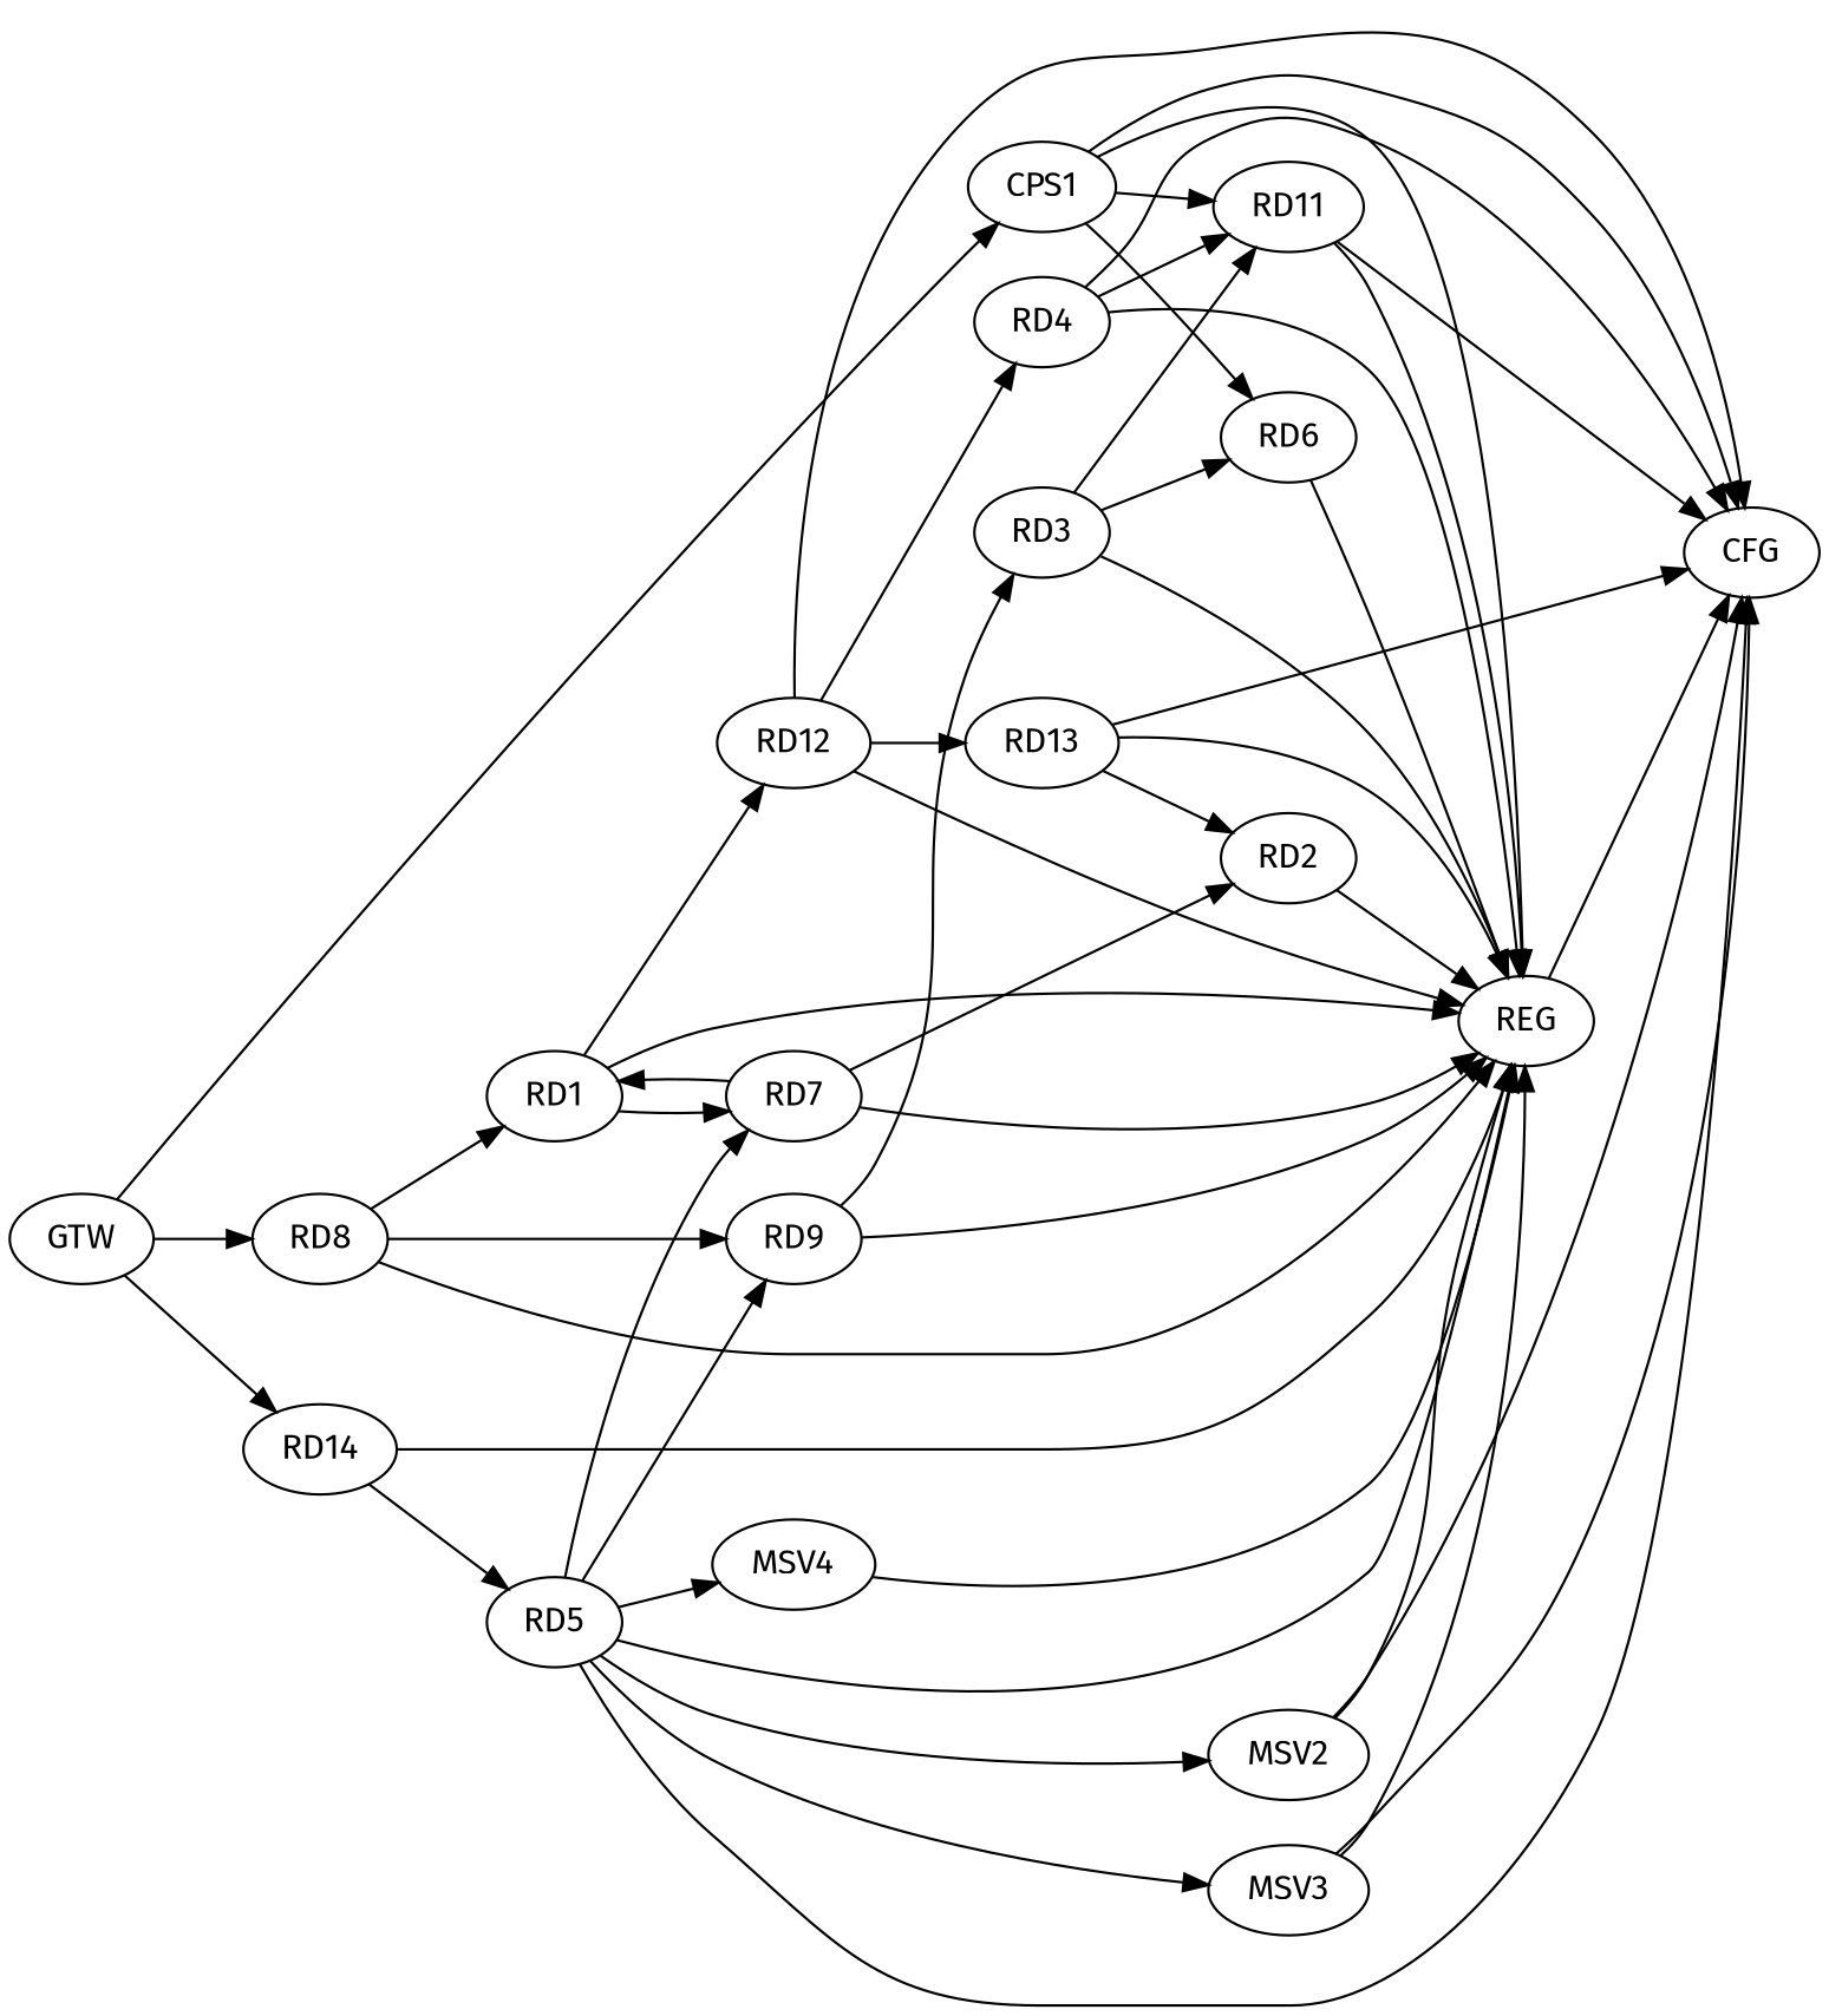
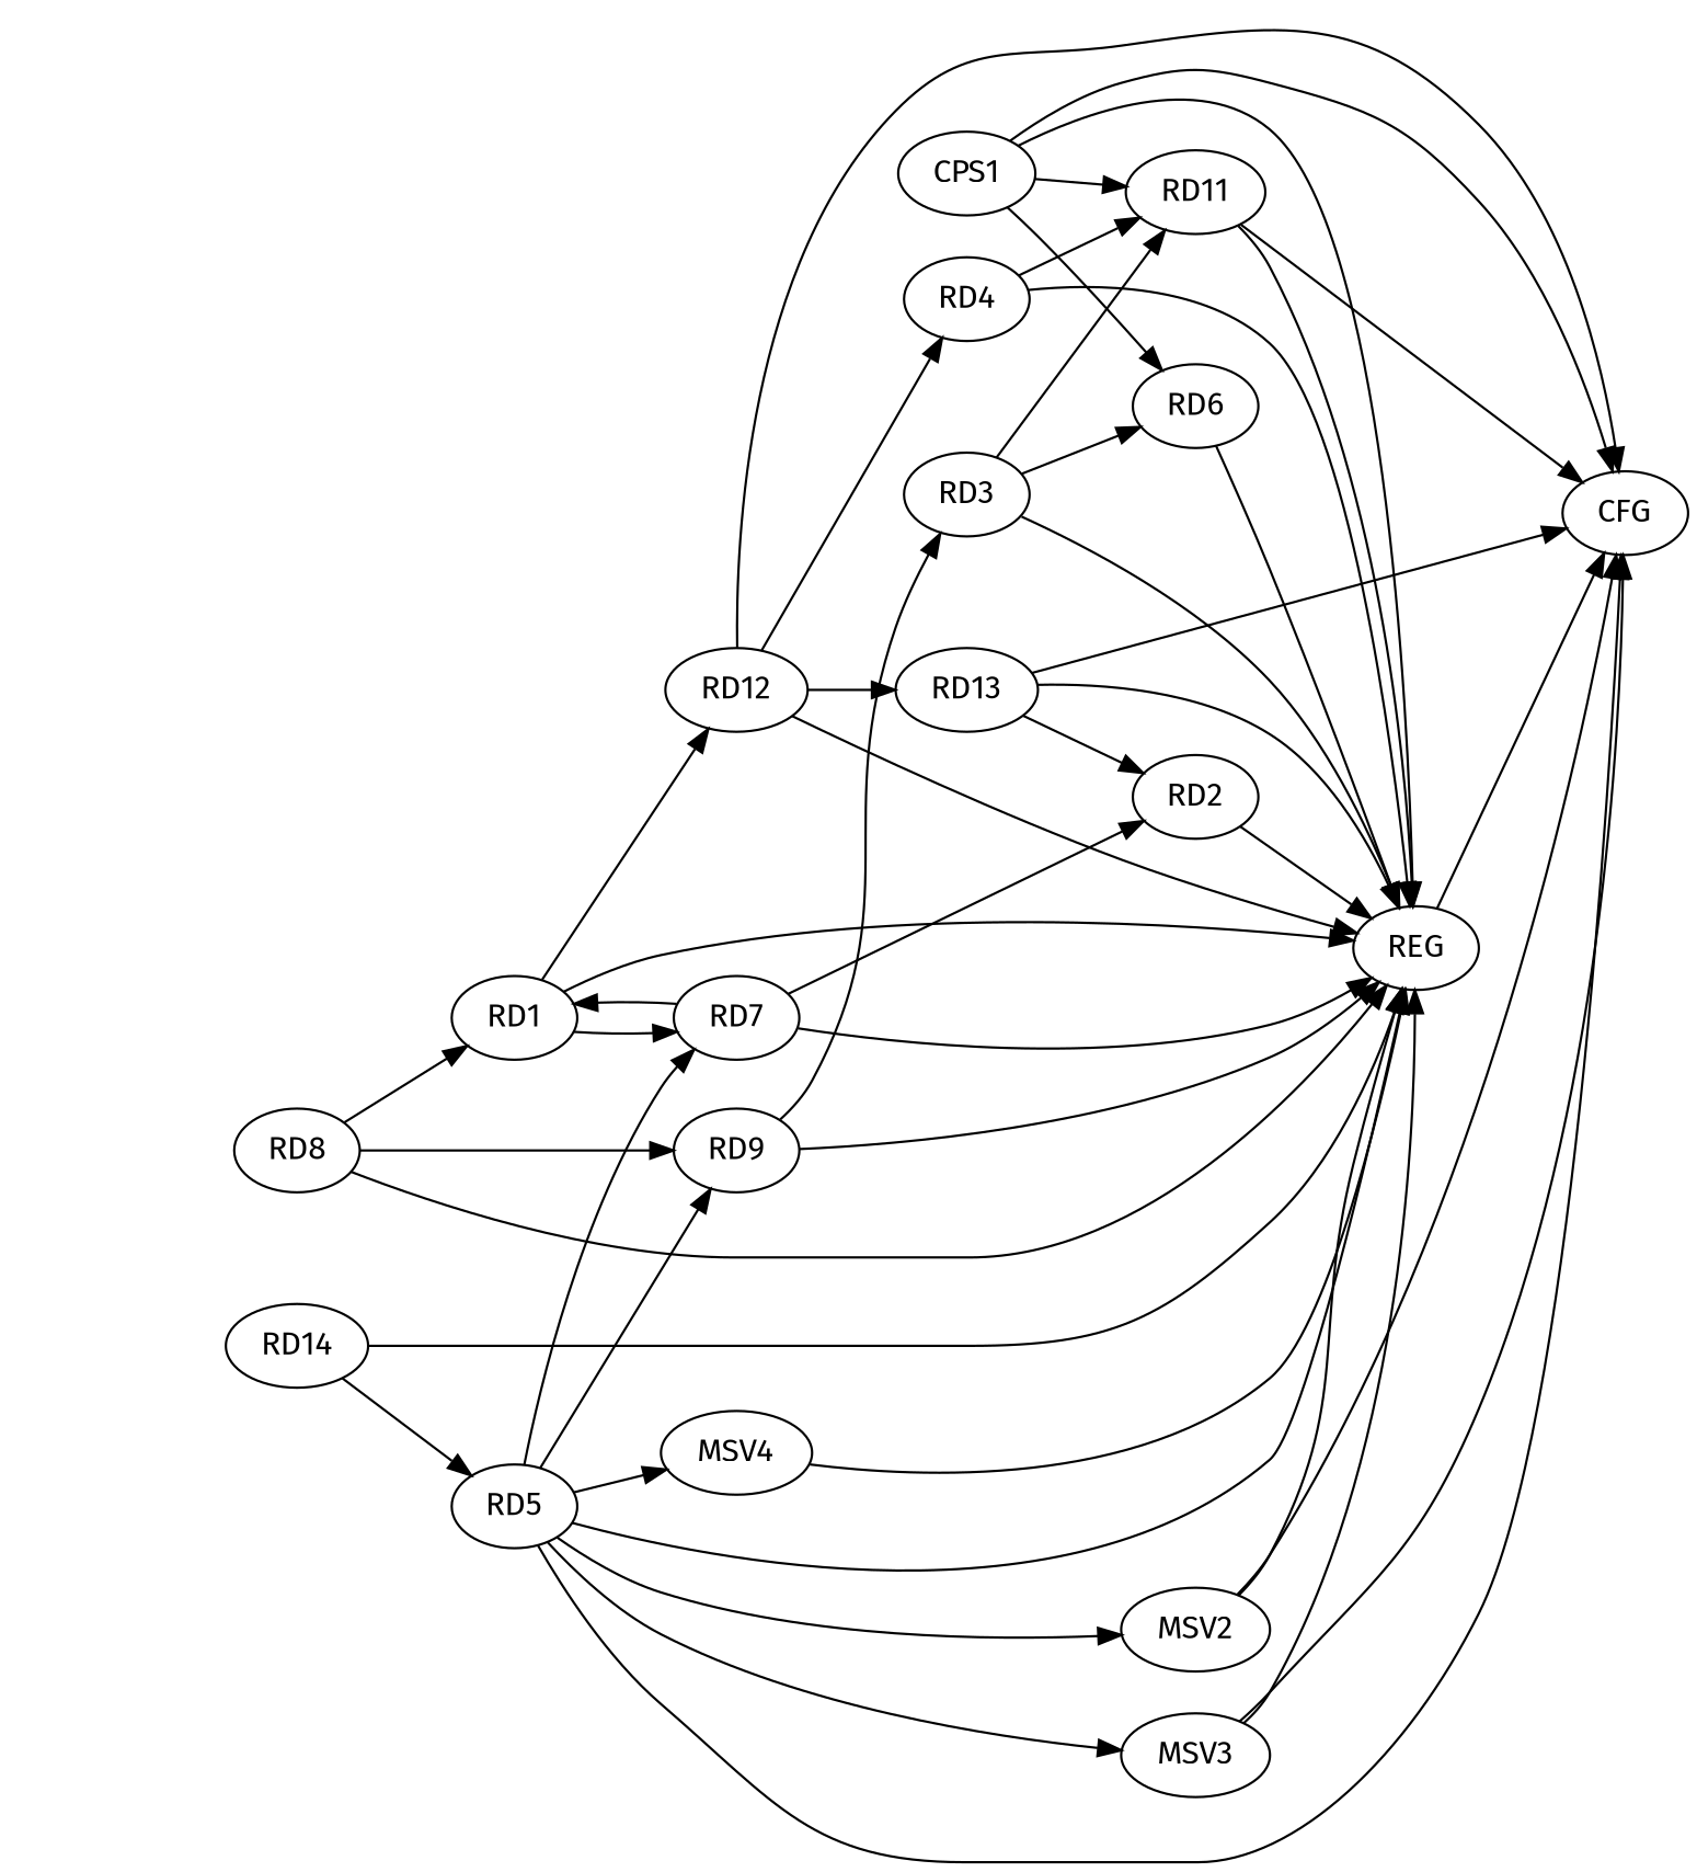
  strict digraph {
    fontname="Fira Sans"
    rankdir=LR
    node [fontname="Fira Sans"]
    edge [fontname="Fira Sans"]
    n1 [label=RD1]
    n2 [label=RD7]
    n3 [label=RD12]
    n4 [label=REG]
    n5 [label=RD2]
    n6 [label=RD4]
    n7 [label=CFG]
    n8 [label=RD13]
    n9 [label=RD3]
    n10 [label=RD6]
    n11 [label=RD11]
    n12 [label=RD5]
    n13 [label=RD9]
    n14 [label=MSV2]
    n15 [label=MSV3]
    n16 [label=MSV4]
    n17 [label=RD8]
    n18 [label=RD14]
    n19 [label=CPS1]
-   n20 [label=GTW]
    n1 -> n2
    n1 -> n3
    n1 -> n4
    n2 -> n1
    n2 -> n4
    n2 -> n5
    n3 -> n4
    n3 -> n6
    n3 -> n7
    n3 -> n8
    n4 -> n7
    n5 -> n4
    n6 -> n4
-   n6 -> n7
    n6 -> n11
    n8 -> n4
    n8 -> n5
    n8 -> n7
    n9 -> n4
    n9 -> n10
    n9 -> n11
    n10 -> n4
    n11 -> n4
    n11 -> n7
    n12 -> n2
    n12 -> n4
    n12 -> n7
    n12 -> n13
    n12 -> n14
    n12 -> n15
    n12 -> n16
    n13 -> n4
    n13 -> n9
    n14 -> n4
    n14 -> n7
    n15 -> n4
    n15 -> n7
    n16 -> n4
    n17 -> n1
    n17 -> n4
    n17 -> n13
    n18 -> n4
    n18 -> n12
    n19 -> n4
    n19 -> n7
    n19 -> n10
    n19 -> n11
-   n20 -> n17
-   n20 -> n18
-   n20 -> n19
  }
